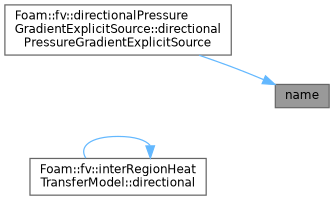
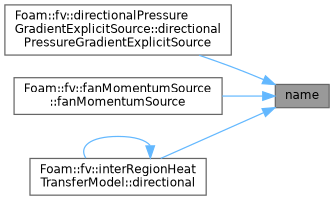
  digraph {
    rankdir=RL
    node [color=grey40 fillcolor=white fontname=Helvetica fontsize=10 shape=box style=filled]
    edge [color=steelblue1 dir=back fontname=Helvetica fontsize=10 labelfontname=Helvetica labelfontsize=10 style=solid]
    n1 [color=gray40 fillcolor=grey60 fontcolor=black height=0.2 label=name width=0.4]
    n2 [height=0.2 label="Foam::fv::directionalPressure\lGradientExplicitSource::directional\lPressureGradientExplicitSource" width=0.4]
+   n3 [height=0.2 label="Foam::fv::fanMomentumSource\l::fanMomentumSource" width=0.4]
    n4 [height=0.2 label="Foam::fv::interRegionHeat\lTransferModel::directional" width=0.4]
    n1 -> n2
+   n1 -> n3
+   n1 -> n4
    n4 -> n4
  }
